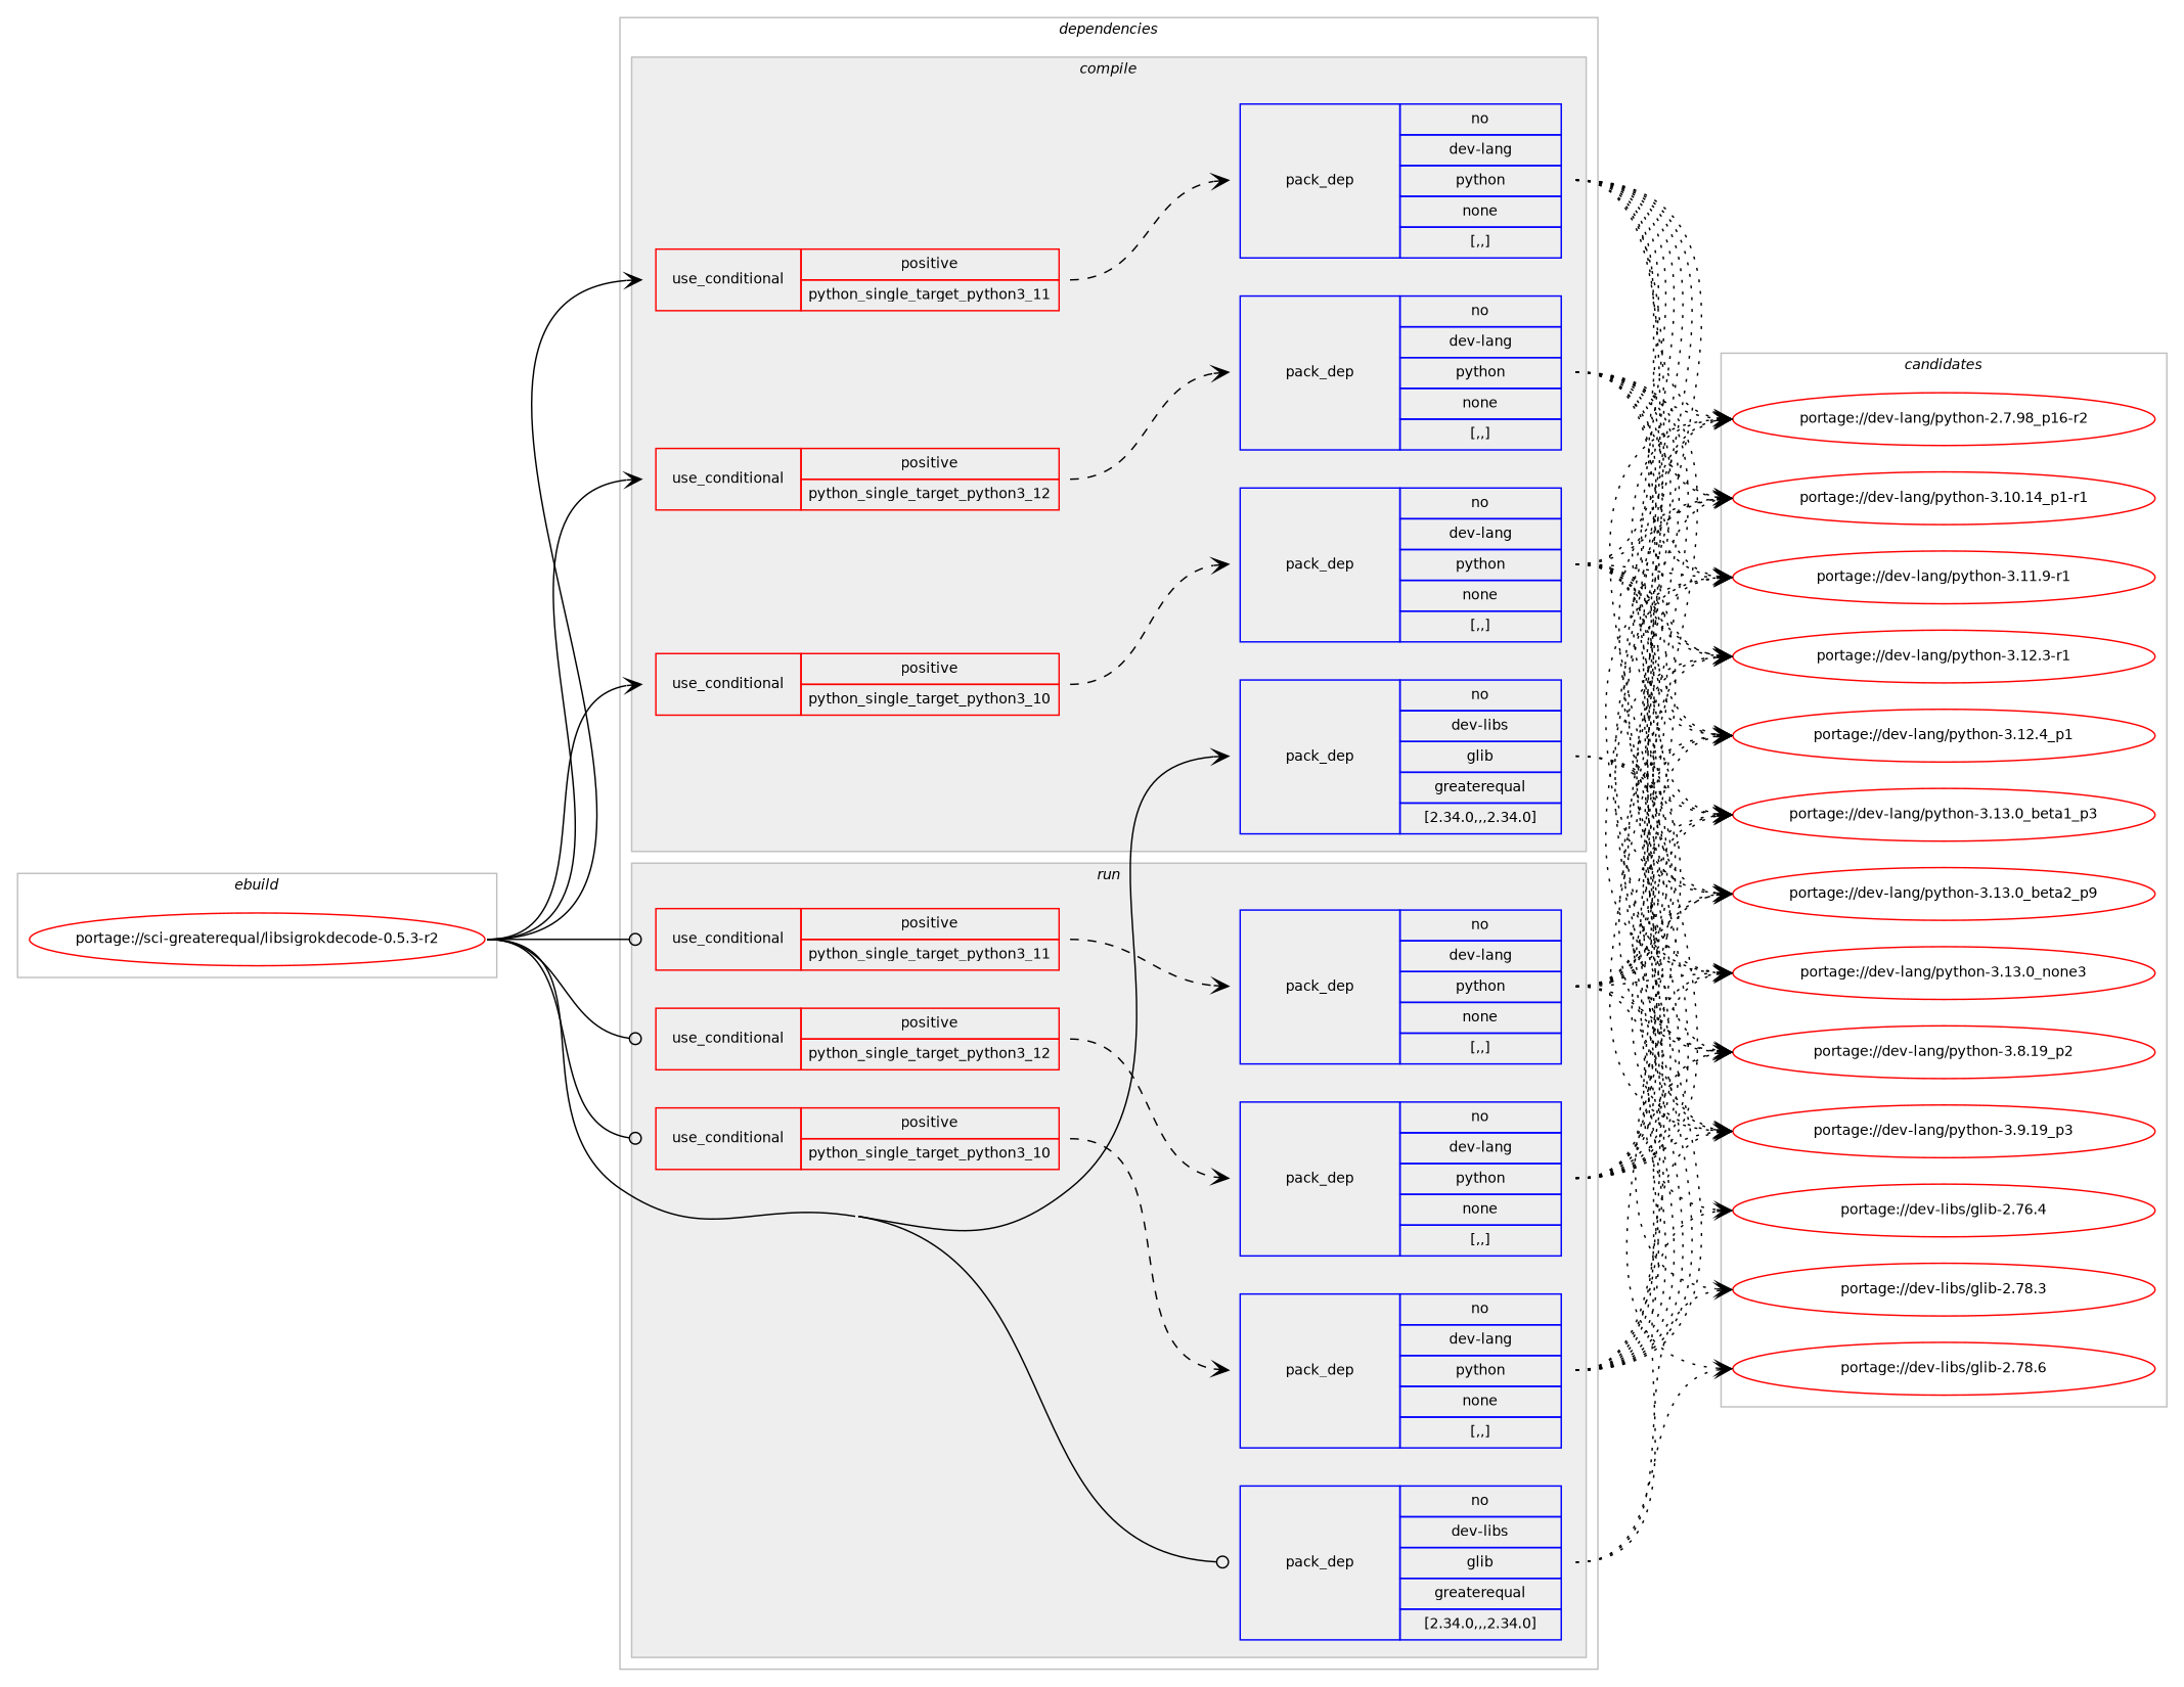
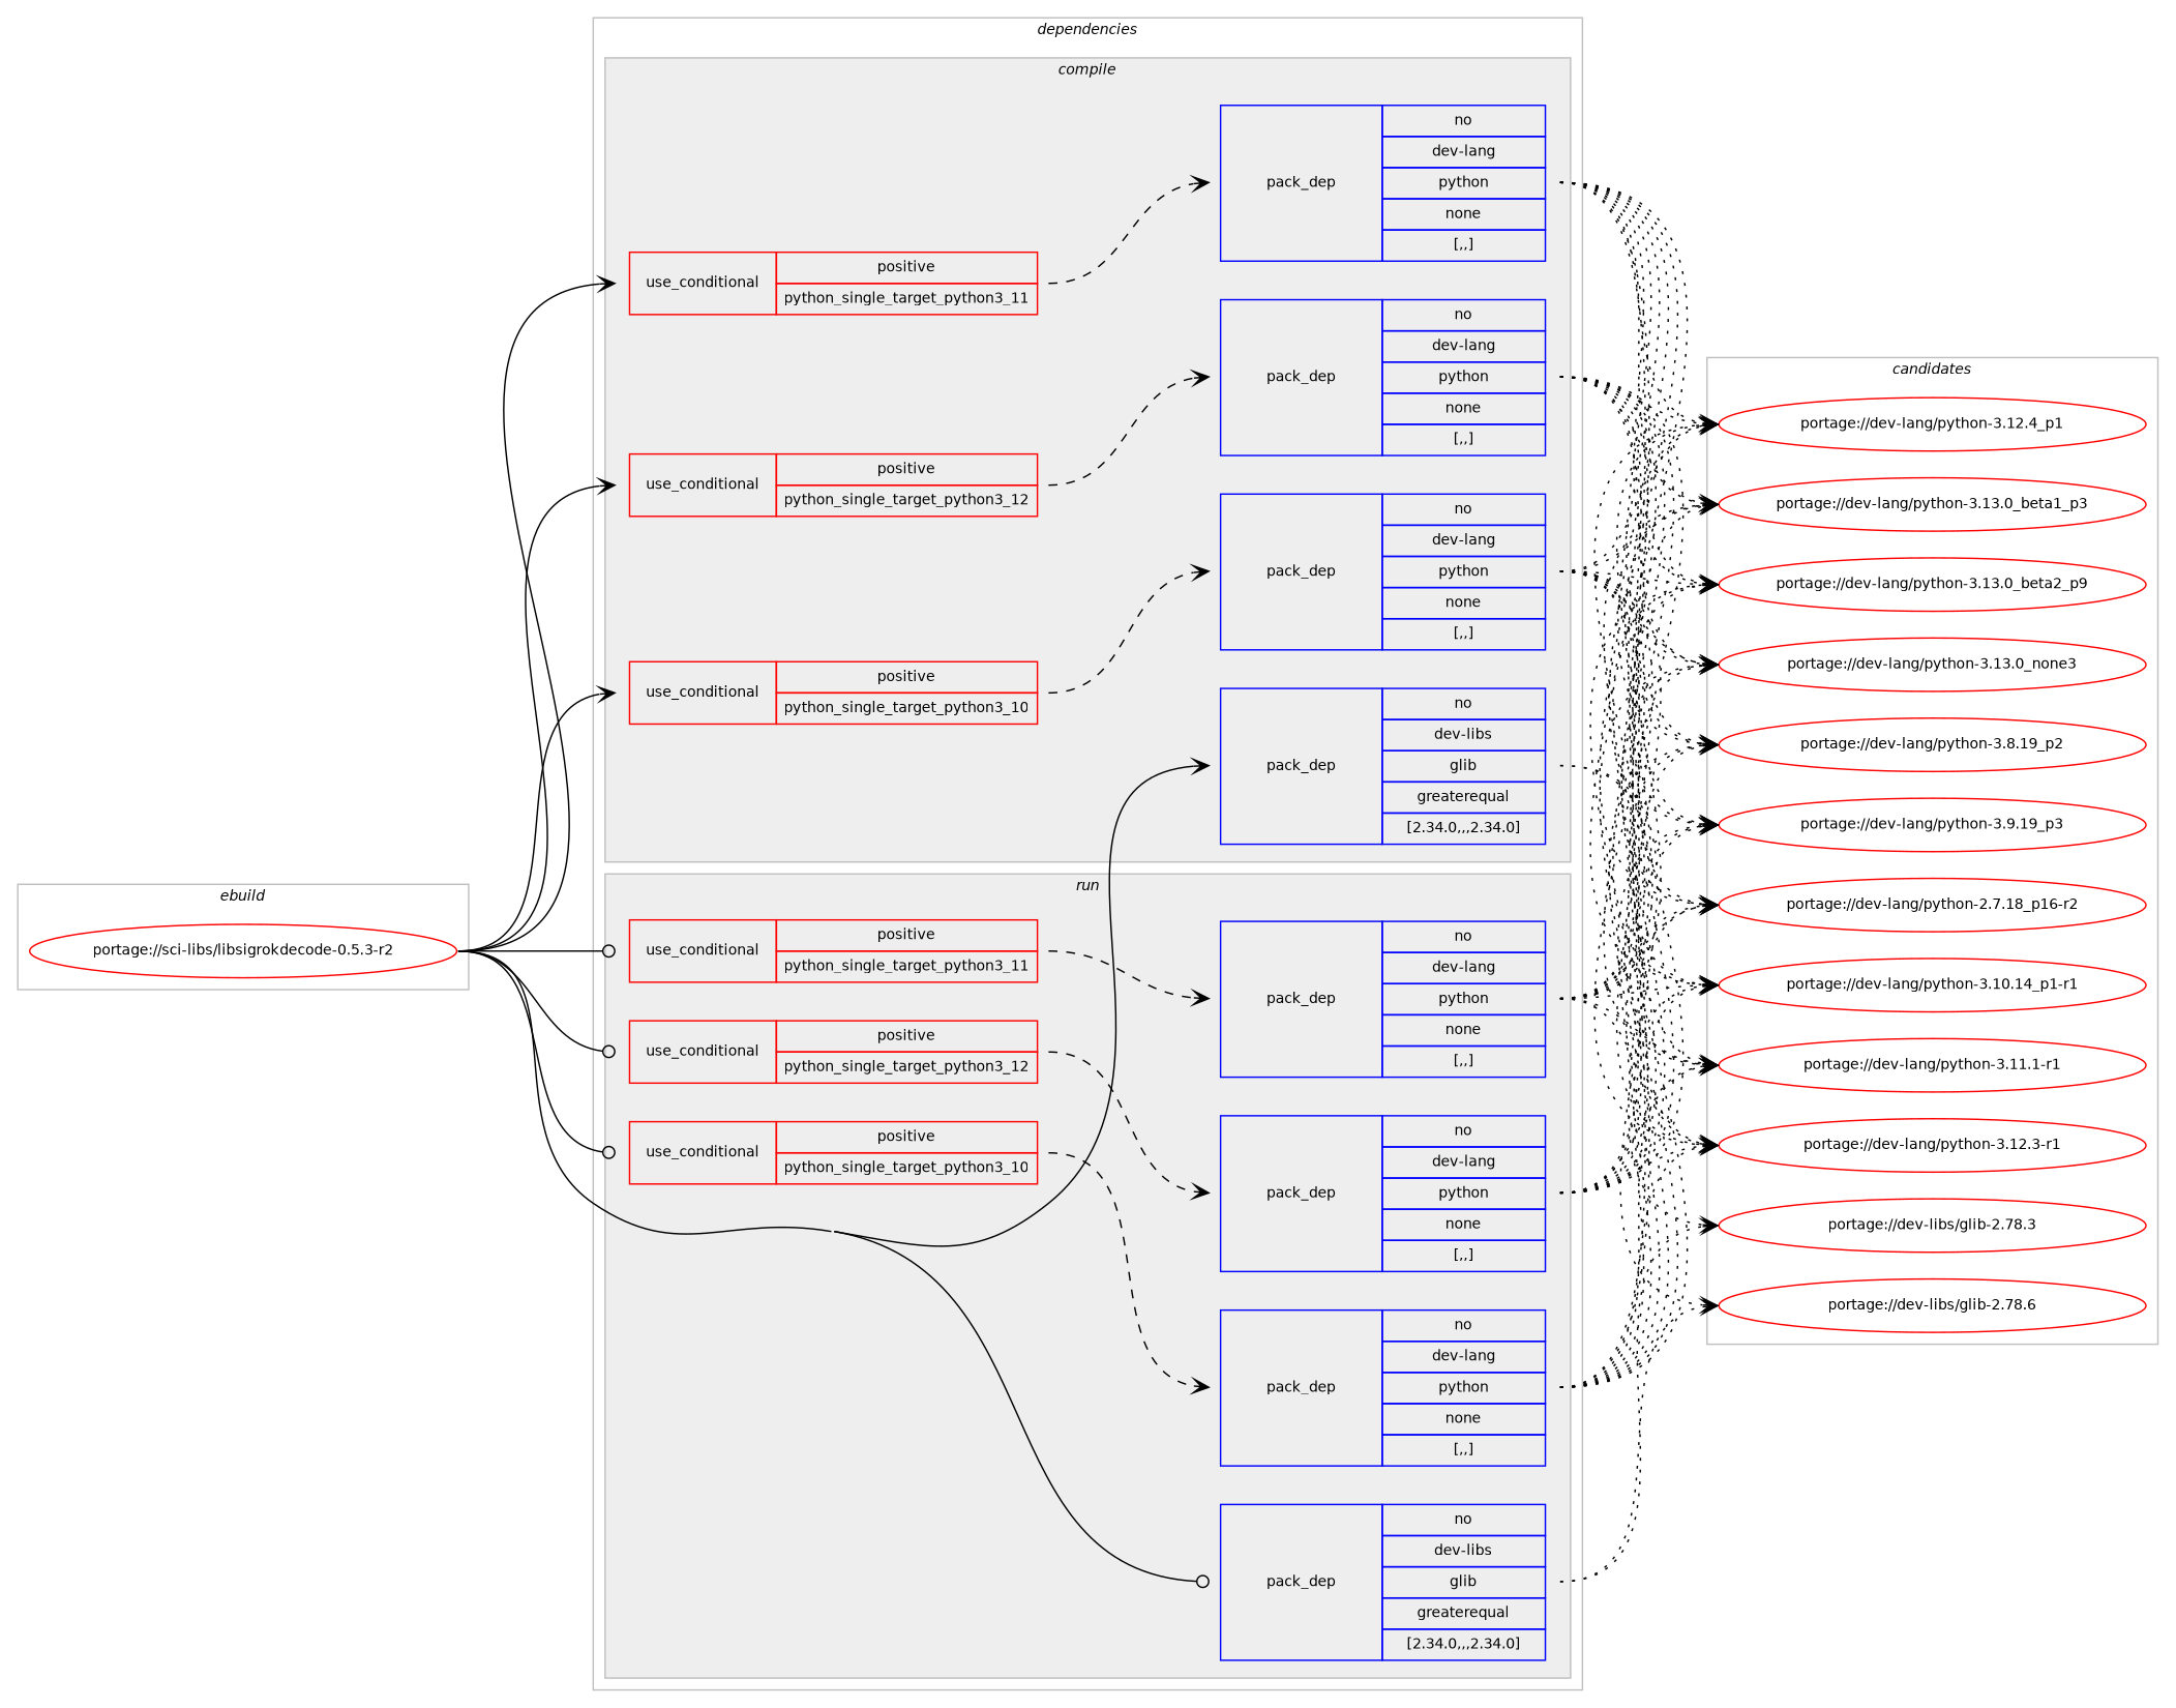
  digraph {
    compound=true
    concentrate=true
    fontname=Helvetica
    fontsize=10
    newrank=true
    rankdir=LR
    ranksep=1.5
    node [color=red fontname=Helvetica fontsize=10]
    edge [arrowhead=vee headport=w style=dotted tailport=e weight=100]
-   n1 [label="portage://sci-greaterequal/libsigrokdecode-0.5.3-r2" width=4]
+   n1 [label="portage://sci-libs/libsigrokdecode-0.5.3-r2" width=4]
    n2 [color=blue label=<<TABLE BORDER="0" CELLBORDER="1" CELLSPACING="0" CELLPADDING="4" WIDTH="220"><TR><TD ROWSPAN="6" CELLPADDING="30">pack_dep</TD></TR><TR><TD WIDTH="110">no</TD></TR><TR><TD>dev-lang</TD></TR><TR><TD>python</TD></TR><TR><TD>none</TD></TR><TR><TD>[,,]</TD></TR></TABLE>> shape=none]
    n3 [label=<<TABLE BORDER="0" CELLBORDER="1" CELLSPACING="0" CELLPADDING="4"><TR><TD ROWSPAN="3" CELLPADDING="10">use_conditional</TD></TR><TR><TD>positive</TD></TR><TR><TD>python_single_target_python3_10</TD></TR></TABLE>> shape=none]
    n4 [color=blue label=<<TABLE BORDER="0" CELLBORDER="1" CELLSPACING="0" CELLPADDING="4" WIDTH="220"><TR><TD ROWSPAN="6" CELLPADDING="30">pack_dep</TD></TR><TR><TD WIDTH="110">no</TD></TR><TR><TD>dev-lang</TD></TR><TR><TD>python</TD></TR><TR><TD>none</TD></TR><TR><TD>[,,]</TD></TR></TABLE>> shape=none]
    n5 [label=<<TABLE BORDER="0" CELLBORDER="1" CELLSPACING="0" CELLPADDING="4"><TR><TD ROWSPAN="3" CELLPADDING="10">use_conditional</TD></TR><TR><TD>positive</TD></TR><TR><TD>python_single_target_python3_11</TD></TR></TABLE>> shape=none]
    n6 [color=blue label=<<TABLE BORDER="0" CELLBORDER="1" CELLSPACING="0" CELLPADDING="4" WIDTH="220"><TR><TD ROWSPAN="6" CELLPADDING="30">pack_dep</TD></TR><TR><TD WIDTH="110">no</TD></TR><TR><TD>dev-lang</TD></TR><TR><TD>python</TD></TR><TR><TD>none</TD></TR><TR><TD>[,,]</TD></TR></TABLE>> shape=none]
    n7 [label=<<TABLE BORDER="0" CELLBORDER="1" CELLSPACING="0" CELLPADDING="4"><TR><TD ROWSPAN="3" CELLPADDING="10">use_conditional</TD></TR><TR><TD>positive</TD></TR><TR><TD>python_single_target_python3_12</TD></TR></TABLE>> shape=none]
    n8 [color=blue label=<<TABLE BORDER="0" CELLBORDER="1" CELLSPACING="0" CELLPADDING="4" WIDTH="220"><TR><TD ROWSPAN="6" CELLPADDING="30">pack_dep</TD></TR><TR><TD WIDTH="110">no</TD></TR><TR><TD>dev-libs</TD></TR><TR><TD>glib</TD></TR><TR><TD>greaterequal</TD></TR><TR><TD>[2.34.0,,,2.34.0]</TD></TR></TABLE>> shape=none]
    n9 [color=blue label=<<TABLE BORDER="0" CELLBORDER="1" CELLSPACING="0" CELLPADDING="4" WIDTH="220"><TR><TD ROWSPAN="6" CELLPADDING="30">pack_dep</TD></TR><TR><TD WIDTH="110">no</TD></TR><TR><TD>dev-lang</TD></TR><TR><TD>python</TD></TR><TR><TD>none</TD></TR><TR><TD>[,,]</TD></TR></TABLE>> shape=none]
    n10 [label=<<TABLE BORDER="0" CELLBORDER="1" CELLSPACING="0" CELLPADDING="4"><TR><TD ROWSPAN="3" CELLPADDING="10">use_conditional</TD></TR><TR><TD>positive</TD></TR><TR><TD>python_single_target_python3_10</TD></TR></TABLE>> shape=none]
    n11 [color=blue label=<<TABLE BORDER="0" CELLBORDER="1" CELLSPACING="0" CELLPADDING="4" WIDTH="220"><TR><TD ROWSPAN="6" CELLPADDING="30">pack_dep</TD></TR><TR><TD WIDTH="110">no</TD></TR><TR><TD>dev-lang</TD></TR><TR><TD>python</TD></TR><TR><TD>none</TD></TR><TR><TD>[,,]</TD></TR></TABLE>> shape=none]
    n12 [label=<<TABLE BORDER="0" CELLBORDER="1" CELLSPACING="0" CELLPADDING="4"><TR><TD ROWSPAN="3" CELLPADDING="10">use_conditional</TD></TR><TR><TD>positive</TD></TR><TR><TD>python_single_target_python3_11</TD></TR></TABLE>> shape=none]
    n13 [color=blue label=<<TABLE BORDER="0" CELLBORDER="1" CELLSPACING="0" CELLPADDING="4" WIDTH="220"><TR><TD ROWSPAN="6" CELLPADDING="30">pack_dep</TD></TR><TR><TD WIDTH="110">no</TD></TR><TR><TD>dev-lang</TD></TR><TR><TD>python</TD></TR><TR><TD>none</TD></TR><TR><TD>[,,]</TD></TR></TABLE>> shape=none]
    n14 [label=<<TABLE BORDER="0" CELLBORDER="1" CELLSPACING="0" CELLPADDING="4"><TR><TD ROWSPAN="3" CELLPADDING="10">use_conditional</TD></TR><TR><TD>positive</TD></TR><TR><TD>python_single_target_python3_12</TD></TR></TABLE>> shape=none]
    n15 [color=blue label=<<TABLE BORDER="0" CELLBORDER="1" CELLSPACING="0" CELLPADDING="4" WIDTH="220"><TR><TD ROWSPAN="6" CELLPADDING="30">pack_dep</TD></TR><TR><TD WIDTH="110">no</TD></TR><TR><TD>dev-libs</TD></TR><TR><TD>glib</TD></TR><TR><TD>greaterequal</TD></TR><TR><TD>[2.34.0,,,2.34.0]</TD></TR></TABLE>> shape=none]
-   n16 [label="portage://dev-lang/python-2.7.98_p16-r2" width=4]
+   n16 [label="portage://dev-lang/python-2.7.18_p16-r2" width=4]
    n17 [label="portage://dev-lang/python-3.10.14_p1-r1" width=4]
-   n18 [label="portage://dev-lang/python-3.11.9-r1" width=4]
+   n18 [label="portage://dev-lang/python-3.11.1-r1" width=4]
    n19 [label="portage://dev-lang/python-3.12.3-r1" width=4]
    n20 [label="portage://dev-lang/python-3.12.4_p1" width=4]
    n21 [label="portage://dev-lang/python-3.13.0_beta1_p3" width=4]
    n22 [label="portage://dev-lang/python-3.13.0_beta2_p9" width=4]
    n23 [label="portage://dev-lang/python-3.13.0_none3" width=4]
    n24 [label="portage://dev-lang/python-3.8.19_p2" width=4]
    n25 [label="portage://dev-lang/python-3.9.19_p3" width=4]
-   n26 [label="portage://dev-libs/glib-2.76.4" width=4]
    n27 [label="portage://dev-libs/glib-2.78.3" width=4]
    n28 [label="portage://dev-libs/glib-2.78.6" width=4]
    subgraph cluster_1 {
      color=gray
      label=<<i>ebuild</i>>
      rank=same
      n1
    }
    subgraph cluster_2 {
      color=gray
      label=<<i>dependencies</i>>
      subgraph cluster_3 {
        color=gray
        fillcolor="#eeeeee"
        label=<<i>compile</i>>
        style=filled
        subgraph sub_4 {
          color=gray
          fillcolor="#eeeeee"
          label=<<i>compile</i>>
          style=filled
          n3
          subgraph sub_5 {
            color=gray
            fillcolor="#eeeeee"
            label=<<i>compile</i>>
            style=filled
            n2
          }
        }
        subgraph sub_6 {
          color=gray
          fillcolor="#eeeeee"
          label=<<i>compile</i>>
          style=filled
          n5
          subgraph sub_7 {
            color=gray
            fillcolor="#eeeeee"
            label=<<i>compile</i>>
            style=filled
            n4
          }
        }
        subgraph sub_8 {
          color=gray
          fillcolor="#eeeeee"
          label=<<i>compile</i>>
          style=filled
          n7
          subgraph sub_9 {
            color=gray
            fillcolor="#eeeeee"
            label=<<i>compile</i>>
            style=filled
            n6
          }
        }
        subgraph sub_10 {
          color=gray
          fillcolor="#eeeeee"
          label=<<i>compile</i>>
          style=filled
          n8
        }
      }
      subgraph cluster_11 {
        color=gray
        fillcolor="#eeeeee"
        label=<<i>compile and run</i>>
        style=filled
      }
      subgraph cluster_12 {
        color=gray
        fillcolor="#eeeeee"
        label=<<i>run</i>>
        style=filled
        subgraph sub_13 {
          color=gray
          fillcolor="#eeeeee"
          label=<<i>run</i>>
          style=filled
          n10
          subgraph sub_14 {
            color=gray
            fillcolor="#eeeeee"
            label=<<i>run</i>>
            style=filled
            n9
          }
        }
        subgraph sub_15 {
          color=gray
          fillcolor="#eeeeee"
          label=<<i>run</i>>
          style=filled
          n12
          subgraph sub_16 {
            color=gray
            fillcolor="#eeeeee"
            label=<<i>run</i>>
            style=filled
            n11
          }
        }
        subgraph sub_17 {
          color=gray
          fillcolor="#eeeeee"
          label=<<i>run</i>>
          style=filled
          n14
          subgraph sub_18 {
            color=gray
            fillcolor="#eeeeee"
            label=<<i>run</i>>
            style=filled
            n13
          }
        }
        subgraph sub_19 {
          color=gray
          fillcolor="#eeeeee"
          label=<<i>run</i>>
          style=filled
          n15
        }
      }
    }
    subgraph cluster_20 {
      color=gray
      label=<<i>candidates</i>>
      rank=same
      subgraph sub_21 {
        color=black
        label=<<i>candidates</i>>
        nodesep=1
        rank=same
        n16
        n17
        n18
        n19
        n20
        n21
        n22
        n23
        n24
        n25
      }
      subgraph sub_22 {
        color=black
        label=<<i>candidates</i>>
        nodesep=1
        rank=same
        n16
        n17
        n18
        n19
        n20
        n21
        n22
        n23
        n24
        n25
      }
      subgraph sub_23 {
        color=black
        label=<<i>candidates</i>>
        nodesep=1
        rank=same
        n16
        n17
        n18
        n19
        n20
        n21
        n22
        n23
        n24
        n25
      }
      subgraph sub_24 {
        color=black
        label=<<i>candidates</i>>
        nodesep=1
        rank=same
-       n26
        n27
        n28
      }
      subgraph sub_25 {
        color=black
        label=<<i>candidates</i>>
        nodesep=1
        rank=same
        n16
        n17
        n18
        n19
        n20
        n21
        n22
        n23
        n24
        n25
      }
      subgraph sub_26 {
        color=black
        label=<<i>candidates</i>>
        nodesep=1
        rank=same
        n16
        n17
        n18
        n19
        n20
        n21
        n22
        n23
        n24
        n25
      }
      subgraph sub_27 {
        color=black
        label=<<i>candidates</i>>
        nodesep=1
        rank=same
        n16
        n17
        n18
        n19
        n20
        n21
        n22
        n23
        n24
        n25
      }
      subgraph sub_28 {
        color=black
        label=<<i>candidates</i>>
        nodesep=1
        rank=same
-       n26
        n27
        n28
      }
    }
    n1 -> n3 [style=solid weight=20]
    n1 -> n5 [style=solid weight=20]
    n1 -> n7 [style=solid weight=20]
    n1 -> n8 [style=solid weight=20]
    n1 -> n10 [arrowhead=odot style=solid weight=20]
    n1 -> n12 [arrowhead=odot style=solid weight=20]
    n1 -> n14 [arrowhead=odot style=solid weight=20]
    n1 -> n15 [arrowhead=odot style=solid weight=20]
    n2 -> n16
    n2 -> n17
    n2 -> n18
    n2 -> n19
    n2 -> n20
    n2 -> n21
    n2 -> n22
    n2 -> n23
    n2 -> n24
    n2 -> n25
    n3 -> n2 [style=dashed weight=20]
    n4 -> n16
    n4 -> n17
    n4 -> n18
    n4 -> n19
    n4 -> n20
    n4 -> n21
    n4 -> n22
    n4 -> n23
    n4 -> n24
    n4 -> n25
    n5 -> n4 [style=dashed weight=20]
    n6 -> n16
    n6 -> n17
    n6 -> n18
    n6 -> n19
    n6 -> n20
    n6 -> n21
    n6 -> n22
    n6 -> n23
    n6 -> n24
    n6 -> n25
    n7 -> n6 [style=dashed weight=20]
-   n8 -> n26
    n8 -> n27
    n8 -> n28
    n9 -> n16
    n9 -> n17
    n9 -> n18
    n9 -> n19
    n9 -> n20
    n9 -> n21
    n9 -> n22
    n9 -> n23
    n9 -> n24
    n9 -> n25
    n10 -> n9 [style=dashed weight=20]
    n11 -> n16
    n11 -> n17
    n11 -> n18
    n11 -> n19
    n11 -> n20
    n11 -> n21
    n11 -> n22
    n11 -> n23
    n11 -> n24
    n11 -> n25
    n12 -> n11 [style=dashed weight=20]
    n13 -> n16
    n13 -> n17
    n13 -> n18
    n13 -> n19
    n13 -> n20
    n13 -> n21
    n13 -> n22
    n13 -> n23
    n13 -> n24
    n13 -> n25
    n14 -> n13 [style=dashed weight=20]
-   n15 -> n26
    n15 -> n27
    n15 -> n28
  }
